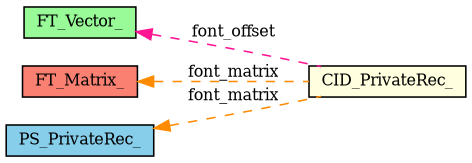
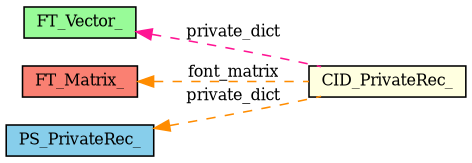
  digraph {
    fontname="DejaVu Serif"
    rankdir=LR
    node [color=black fontname="DejaVu Serif" fontsize=10 shape=record style=filled]
    edge [color=darkorange dir=back fontname="DejaVu Serif" fontsize=10 labelfontname=Helvetica labelfontsize=10 style=dashed]
    n1 [fillcolor=lightyellow fontcolor=black height=0.2 label=CID_PrivateRec_ width=0.4]
    n2 [fillcolor=palegreen height=0.2 label=FT_Vector_ width=0.4]
    n3 [fillcolor=salmon height=0.2 label=FT_Matrix_ width=0.4]
    n4 [fillcolor=skyblue height=0.2 label=PS_PrivateRec_ width=0.4]
-   n2 -> n1 [color=deeppink label=" font_offset"]
+   n2 -> n1 [color=deeppink label=" private_dict"]
    n3 -> n1 [label=" font_matrix"]
-   n4 -> n1 [label=" font_matrix"]
+   n4 -> n1 [label=" private_dict"]
  }
